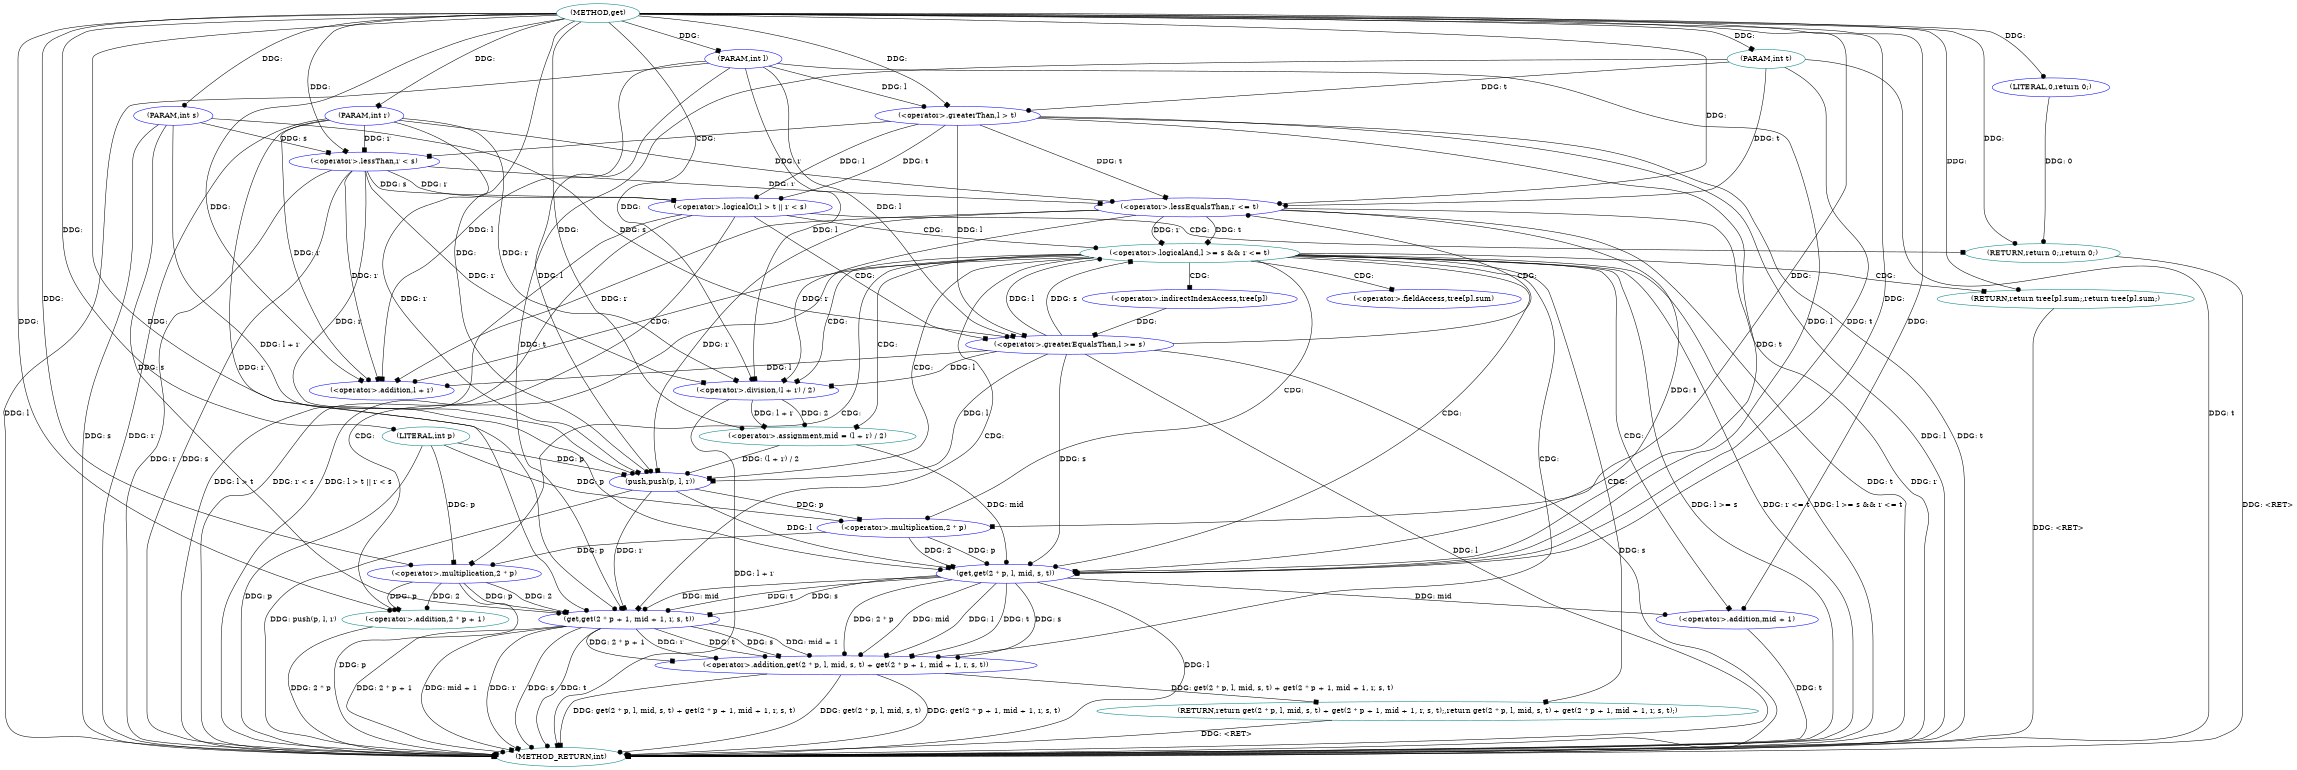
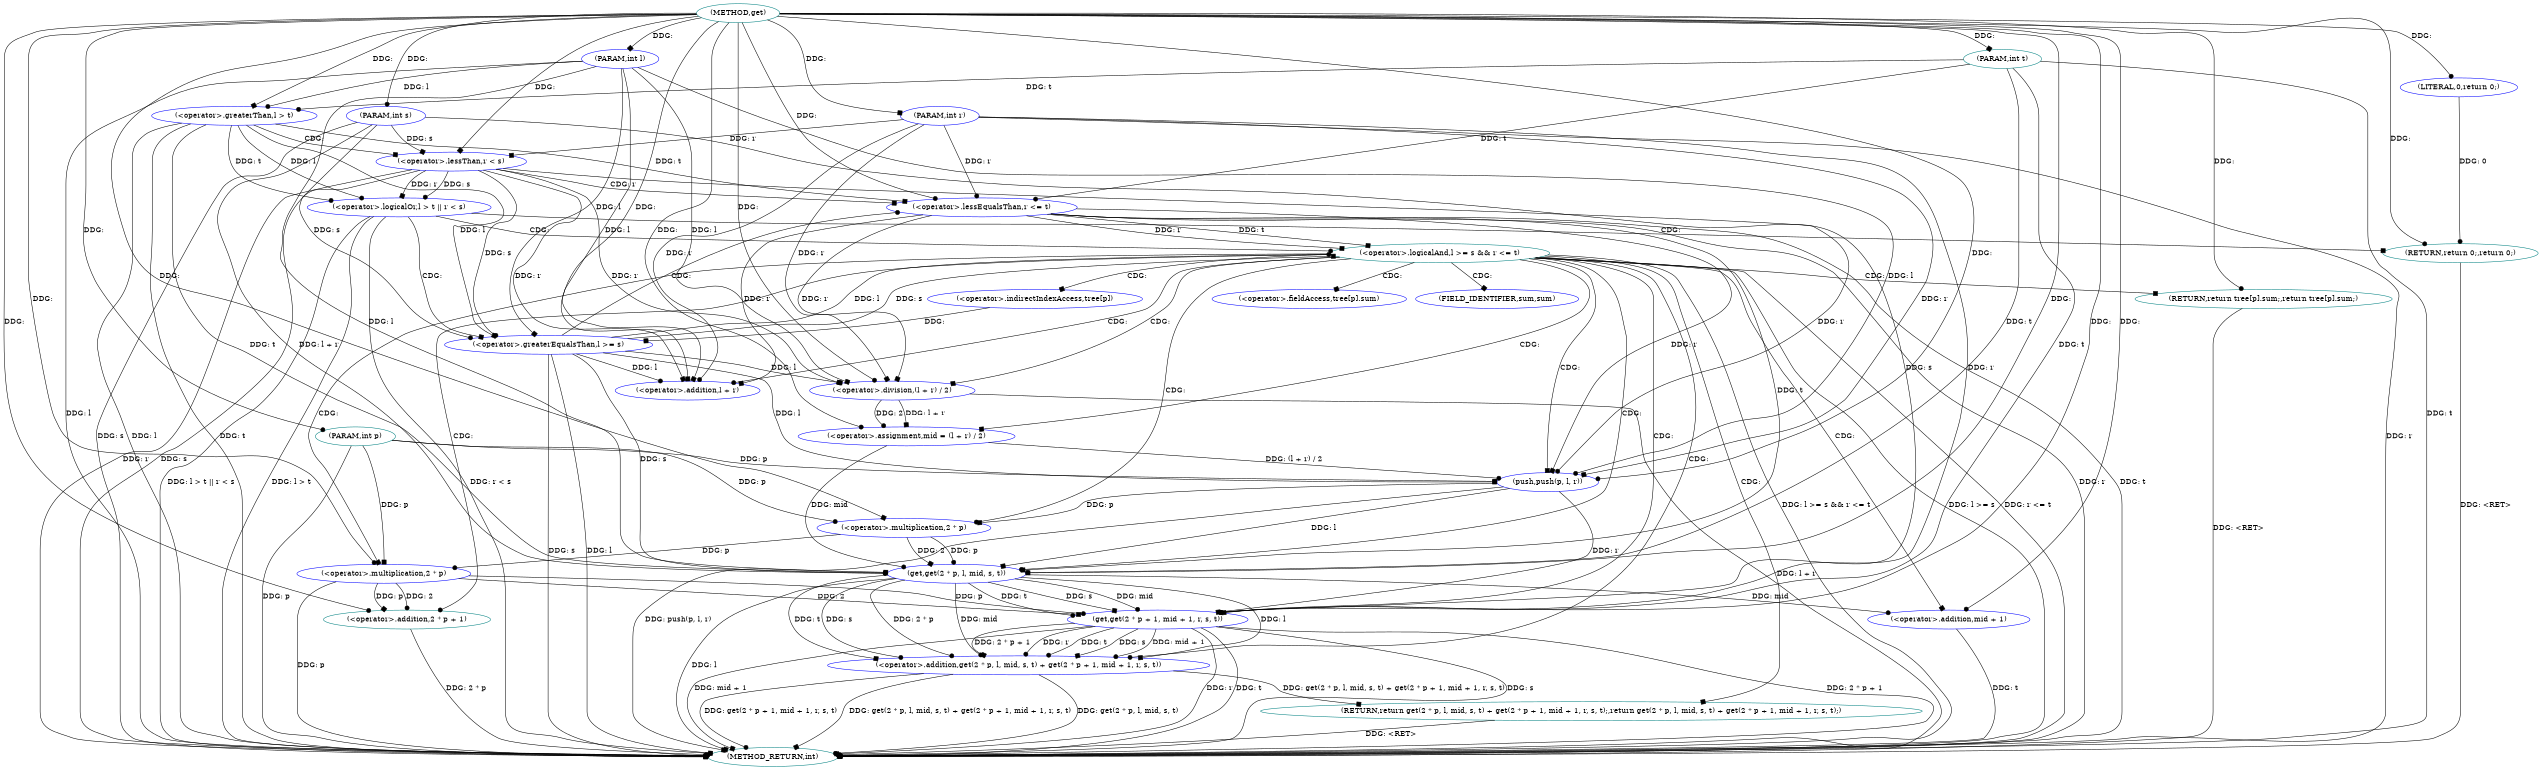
  digraph {
    node [color=blue]
    edge [arrowhead=box]
    n1 [color=teal label="(METHOD,get)"]
-   n2 [color=teal label="(LITERAL,int p)"]
+   n2 [color=teal label="(PARAM,int p)"]
    n3 [label="(PARAM,int l)"]
    n4 [label="(PARAM,int r)"]
    n5 [label="(PARAM,int s)"]
    n6 [color=teal label="(PARAM,int t)"]
-   n7 [color=teal label="(<operator>.assignment,mid = (l + r) / 2)"]
+   n7 [label="(<operator>.assignment,mid = (l + r) / 2)"]
    n8 [label="(push,push(p, l, r))"]
    n9 [color=teal label="(RETURN,return 0;,return 0;)"]
    n10 [color=teal label="(RETURN,return tree[p].sum;,return tree[p].sum;)"]
    n11 [label="(LITERAL,0,return 0;)"]
    n12 [label="(<operator>.division,(l + r) / 2)"]
    n13 [label="(<operator>.greaterThan,l > t)"]
    n14 [label="(<operator>.lessThan,r < s)"]
    n15 [label="(<operator>.lessEqualsThan,r <= t)"]
    n16 [label="(<operator>.addition,l + r)"]
    n17 [label="(get,get(2 * p, l, mid, s, t))"]
    n18 [label="(get,get(2 * p + 1, mid + 1, r, s, t))"]
    n19 [label="(<operator>.multiplication,2 * p)"]
    n20 [color=teal label="(<operator>.addition,2 * p + 1)"]
    n21 [label="(<operator>.addition,mid + 1)"]
    n22 [label="(<operator>.multiplication,2 * p)"]
    n23 [color=teal label="(METHOD_RETURN,int)"]
    n24 [label="(<operator>.greaterEqualsThan,l >= s)"]
    n25 [label="(<operator>.logicalOr,l > t || r < s)"]
    n26 [color=teal label="(<operator>.logicalAnd,l >= s && r <= t)"]
    n27 [label="(<operator>.addition,get(2 * p, l, mid, s, t) + get(2 * p + 1, mid + 1, r, s, t))"]
    n28 [color=teal label="(RETURN,return get(2 * p, l, mid, s, t) + get(2 * p + 1, mid + 1, r, s, t);,return get(2 * p, l, mid, s, t) + get(2 * p + 1, mid + 1, r, s, t);)"]
    n29 [label="(<operator>.fieldAccess,tree[p].sum)"]
    n30 [label="(<operator>.indirectIndexAccess,tree[p])"]
+   n31 [label="(FIELD_IDENTIFIER,sum,sum)"]
    n1 -> n2 [arrowhead=dot label="DDG: "]
    n1 -> n3 [label="DDG: "]
    n1 -> n4 [label="DDG: "]
    n1 -> n5 [arrowhead=dot label="DDG: "]
    n1 -> n6 [label="DDG: "]
    n1 -> n7 [arrowhead=dot label="DDG: "]
    n1 -> n8 [arrowhead=dot label="DDG: "]
    n1 -> n9 [arrowhead=dot label="DDG: "]
    n1 -> n10 [arrowhead=dot label="DDG: "]
    n1 -> n11 [arrowhead=dot label="DDG: "]
    n1 -> n12 [arrowhead=dot label="DDG: "]
    n1 -> n13 [label="DDG: "]
    n1 -> n14 [label="DDG: "]
    n1 -> n15 [arrowhead=dot label="DDG: "]
    n1 -> n16 [label="DDG: "]
    n1 -> n17 [label="DDG: "]
    n1 -> n18 [arrowhead=dot label="DDG: "]
    n1 -> n19 [label="DDG: "]
    n1 -> n20 [arrowhead=dot label="DDG: "]
    n1 -> n21 [arrowhead=dot label="DDG: "]
    n1 -> n22 [arrowhead=dot label="DDG: "]
    n2 -> n8 [label="DDG: p"]
    n2 -> n19 [arrowhead=dot label="DDG: p"]
    n2 -> n22 [label="DDG: p"]
    n2 -> n23 [label="DDG: p"]
    n3 -> n8 [arrowhead=dot label="DDG: l"]
    n3 -> n12 [label="DDG: l"]
    n3 -> n13 [arrowhead=dot label="DDG: l"]
    n3 -> n16 [label="DDG: l"]
    n3 -> n17 [label="DDG: l"]
    n3 -> n23 [label="DDG: l"]
    n3 -> n24 [label="DDG: l"]
    n4 -> n8 [label="DDG: r"]
    n4 -> n12 [label="DDG: r"]
    n4 -> n14 [label="DDG: r"]
    n4 -> n15 [arrowhead=dot label="DDG: r"]
    n4 -> n16 [arrowhead=dot label="DDG: r"]
    n4 -> n18 [arrowhead=dot label="DDG: r"]
    n4 -> n23 [arrowhead=dot label="DDG: r"]
    n5 -> n14 [label="DDG: s"]
    n5 -> n17 [arrowhead=dot label="DDG: l + r"]
    n5 -> n18 [arrowhead=dot label="DDG: s"]
    n5 -> n23 [arrowhead=dot label="DDG: s"]
    n5 -> n24 [arrowhead=dot label="DDG: s"]
    n6 -> n13 [arrowhead=dot label="DDG: t"]
    n6 -> n15 [arrowhead=dot label="DDG: t"]
    n6 -> n17 [arrowhead=dot label="DDG: t"]
    n6 -> n18 [arrowhead=dot label="DDG: t"]
    n6 -> n23 [arrowhead=dot label="DDG: t"]
    n7 -> n8 [arrowhead=dot label="DDG: (l + r) / 2"]
    n7 -> n17 [arrowhead=dot label="DDG: mid"]
    n8 -> n17 [label="DDG: l"]
    n8 -> n18 [label="DDG: r"]
    n8 -> n19 [label="DDG: p"]
    n8 -> n23 [label="DDG: push(p, l, r)"]
    n9 -> n23 [arrowhead=dot label="DDG: <RET>"]
    n10 -> n23 [label="DDG: <RET>"]
    n11 -> n9 [arrowhead=dot label="DDG: 0"]
    n12 -> n7 [arrowhead=dot label="DDG: 2"]
    n12 -> n7 [label="DDG: l + r"]
    n12 -> n23 [label="DDG: l + r"]
    n13 -> n14 [label="CDG: "]
    n13 -> n15 [label="DDG: t"]
    n13 -> n17 [arrowhead=dot label="DDG: t"]
    n13 -> n23 [arrowhead=dot label="DDG: l"]
    n13 -> n23 [arrowhead=dot label="DDG: t"]
    n13 -> n24 [label="DDG: l"]
    n13 -> n25 [arrowhead=dot label="DDG: l"]
    n13 -> n25 [arrowhead=dot label="DDG: t"]
    n14 -> n8 [arrowhead=dot label="DDG: r"]
    n14 -> n12 [label="DDG: r"]
-   n14 -> n15 [label="DDG: r"]
+   n14 -> n15 [label="CDG: r"]
    n14 -> n16 [label="DDG: r"]
    n14 -> n23 [label="DDG: r"]
    n14 -> n23 [arrowhead=dot label="DDG: s"]
+   n14 -> n24 [arrowhead=dot label="DDG: s"]
    n14 -> n25 [label="DDG: r"]
    n14 -> n25 [arrowhead=dot label="DDG: s"]
    n15 -> n8 [label="DDG: r"]
    n15 -> n12 [label="DDG: r"]
    n15 -> n16 [label="DDG: r"]
    n15 -> n17 [label="DDG: t"]
    n15 -> n23 [label="DDG: r"]
    n15 -> n23 [label="DDG: t"]
    n15 -> n26 [label="DDG: t"]
    n15 -> n26 [label="DDG: r"]
    n17 -> n18 [arrowhead=dot label="DDG: t"]
    n17 -> n18 [label="DDG: s"]
    n17 -> n18 [arrowhead=dot label="DDG: mid"]
    n17 -> n21 [arrowhead=dot label="DDG: mid"]
    n17 -> n23 [label="DDG: l"]
    n17 -> n27 [arrowhead=dot label="DDG: s"]
    n17 -> n27 [arrowhead=dot label="DDG: 2 * p"]
    n17 -> n27 [arrowhead=dot label="DDG: mid"]
    n17 -> n27 [label="DDG: l"]
    n17 -> n27 [label="DDG: t"]
    n18 -> n23 [arrowhead=dot label="DDG: 2 * p + 1"]
    n18 -> n23 [label="DDG: mid + 1"]
    n18 -> n23 [label="DDG: r"]
    n18 -> n23 [arrowhead=dot label="DDG: s"]
    n18 -> n23 [arrowhead=dot label="DDG: t"]
    n18 -> n27 [label="DDG: 2 * p + 1"]
    n18 -> n27 [arrowhead=dot label="DDG: r"]
    n18 -> n27 [arrowhead=dot label="DDG: t"]
    n18 -> n27 [label="DDG: s"]
    n18 -> n27 [arrowhead=dot label="DDG: mid + 1"]
    n19 -> n17 [label="DDG: 2"]
    n19 -> n17 [arrowhead=dot label="DDG: p"]
    n19 -> n22 [arrowhead=dot label="DDG: p"]
    n20 -> n23 [label="DDG: 2 * p"]
    n21 -> n23 [arrowhead=dot label="DDG: t"]
    n22 -> n18 [arrowhead=dot label="DDG: p"]
    n22 -> n18 [label="DDG: 2"]
    n22 -> n20 [label="DDG: p"]
    n22 -> n20 [arrowhead=dot label="DDG: 2"]
    n22 -> n23 [label="DDG: p"]
    n24 -> n8 [label="DDG: l"]
    n24 -> n12 [label="DDG: l"]
    n24 -> n15 [arrowhead=dot label="CDG: "]
    n24 -> n16 [arrowhead=dot label="DDG: l"]
    n24 -> n17 [arrowhead=dot label="DDG: s"]
    n24 -> n23 [label="DDG: l"]
    n24 -> n23 [arrowhead=dot label="DDG: s"]
    n24 -> n26 [arrowhead=dot label="DDG: l"]
    n24 -> n26 [label="DDG: s"]
    n25 -> n9 [label="CDG: "]
    n25 -> n23 [label="DDG: l > t"]
    n25 -> n23 [arrowhead=dot label="DDG: r < s"]
    n25 -> n23 [arrowhead=dot label="DDG: l > t || r < s"]
    n25 -> n24 [label="CDG: "]
    n25 -> n26 [arrowhead=dot label="CDG: "]
    n26 -> n7 [label="CDG: "]
    n26 -> n8 [label="CDG: "]
    n26 -> n10 [label="CDG: "]
    n26 -> n12 [label="CDG: "]
    n26 -> n16 [arrowhead=dot label="CDG: "]
    n26 -> n17 [arrowhead=dot label="CDG: "]
    n26 -> n18 [label="CDG: "]
    n26 -> n19 [arrowhead=dot label="CDG: "]
    n26 -> n20 [arrowhead=dot label="CDG: "]
    n26 -> n21 [label="CDG: "]
    n26 -> n22 [label="CDG: "]
    n26 -> n23 [label="DDG: l >= s"]
    n26 -> n23 [arrowhead=dot label="DDG: r <= t"]
    n26 -> n23 [label="DDG: l >= s && r <= t"]
    n26 -> n27 [arrowhead=dot label="CDG: "]
    n26 -> n28 [label="CDG: "]
    n26 -> n29 [label="CDG: "]
    n26 -> n30 [label="CDG: "]
+   n26 -> n31 [label="CDG: "]
    n27 -> n23 [arrowhead=dot label="DDG: get(2 * p, l, mid, s, t)"]
    n27 -> n23 [arrowhead=dot label="DDG: get(2 * p + 1, mid + 1, r, s, t)"]
    n27 -> n23 [label="DDG: get(2 * p, l, mid, s, t) + get(2 * p + 1, mid + 1, r, s, t)"]
    n27 -> n28 [label="DDG: get(2 * p, l, mid, s, t) + get(2 * p + 1, mid + 1, r, s, t)"]
    n28 -> n23 [label="DDG: <RET>"]
    n30 -> n24 [label="DDG: "]
  }
